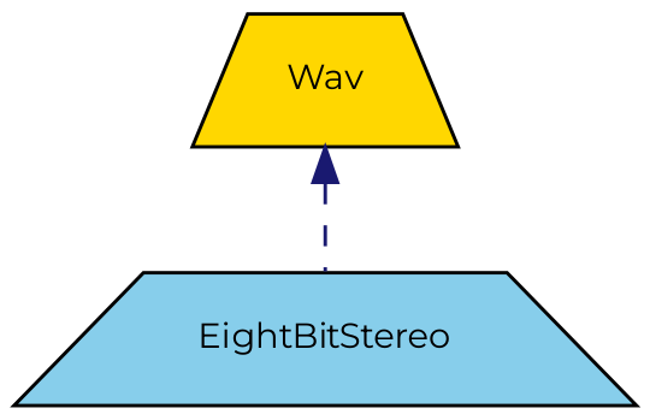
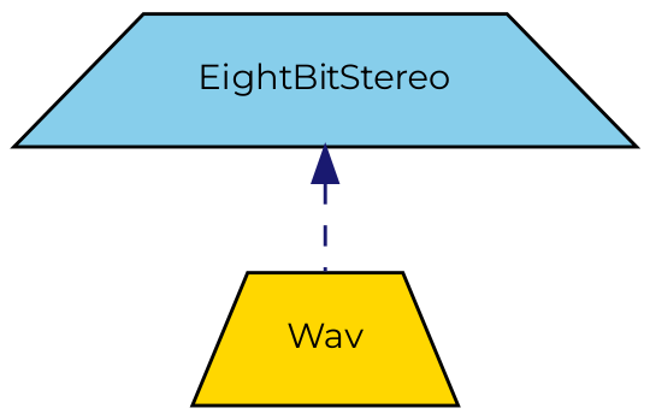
  digraph {
    fontname=Montserrat
    node [color=black fontname=Montserrat fontsize=10 shape=trapezium style=filled]
    n1 [fillcolor=skyblue fontcolor=black height=0.2 label=EightBitStereo width=0.4]
    n2 [fillcolor=gold height=0.2 label=Wav width=0.4]
-   n2 -> n1 [color=midnightblue dir=back fontname=Montserrat fontsize=10 labelfontname=Helvetica labelfontsize=10 style=dashed]
+   n1 -> n2 [color=midnightblue dir=back fontname=Montserrat fontsize=10 labelfontname=Helvetica labelfontsize=10 style=dashed]
  }
